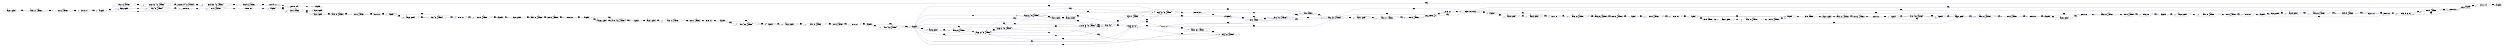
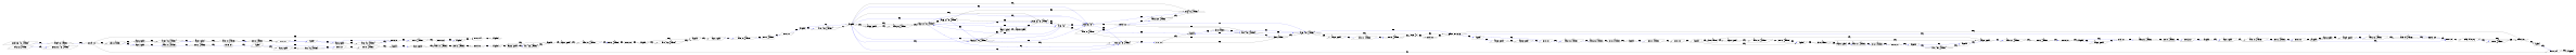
  digraph {
    rankdir=LR
    node [shape=parallelogram]
    edge [arrowhead=box color=blue]
    n1 [label="sub sp , sp , # address"]
    n2 [label="stp x22 , x21 , [ sp , # address ]"]
-   n3 [label="stp x20 , x19 , [ sp , # address ]" shape=note]
    n4 [label="stp x29 , x30 , [ sp , # address ]"]
    n5 [label="add x29 , sp , # address" shape=diamond]
    n6 [label="mov w19 , w0" shape=diamond]
    n7 [label="cbnz w0 , address"]
    n8 [label="mov w0 , w19" shape=note]
    n9 [label="mov w0 , w19"]
    n10 [label="adrp x8 , symbol" shape=note]
    n11 [label="adrp x1 , symbol" shape=diamond]
    n12 [label="bl symbol" shape=diamond]
    n13 [label="bl symbol" shape=note]
+   n14 [label="ldr x20 , [ x8 , # address ]"]
    n15 [label="add x1 , x1 , # address" shape=note]
    n16 [label="adrp x1 , symbol" shape=diamond]
    n17 [label="mov w2 , # address" shape=diamond]
    n18 [label="add x1 , x1 , # address" shape=diamond]
    n19 [label="mov w2 , # address" shape=diamond]
    n20 [label="mov x0 , xzr"]
    n21 [label="bl symbol"]
    n22 [label="adrp x8 , symbol" shape=diamond]
    n23 [label="mov x2 , x0" shape=diamond]
    n24 [label="ldr x3 , [ x8 , # address ]"]
    n25 [label="mov w1 , # address"]
    n26 [label="mov x0 , x20" shape=note]
    n27 [label="bl symbol"]
    n28 [label="mov x0 , xzr" shape=note]
    n29 [label="bl symbol"]
    n30 [label="adrp x8 , symbol"]
    n31 [label="mov x1 , x0"]
    n32 [label="ldr x2 , [ x8 , # address ]" shape=diamond]
    n33 [label="mov w0 , # address"]
    n34 [label="bl symbol" shape=note]
    n35 [label="adrp x1 , symbol" shape=diamond]
    n36 [label="add x1 , x1 , # address" shape=note]
    n37 [label="mov w2 , # address" shape=note]
    n38 [label="mov x0 , xzr" shape=diamond]
    n39 [label="bl symbol" shape=diamond]
    n40 [label="adrp x22 , symbol" shape=note]
    n41 [label="bl symbol" shape=diamond]
    n42 [label="ldr x1 , [ x22 , # address ]" shape=note]
    n43 [label="adrp x1 , symbol" shape=note]
    n44 [label="add x1 , x1 , # address"]
    n45 [label="mov w2 , # address" shape=note]
    n46 [label="mov x0 , xzr" shape=note]
    n47 [label="bl symbol" shape=diamond]
    n48 [label="ldr x1 , [ x22 , # address ]"]
    n49 [label="bl symbol"]
    n50 [label="adrp x1 , symbol"]
    n51 [label="add x1 , x1 , # address"]
    n52 [label="mov w2 , # address" shape=note]
    n53 [label="mov x0 , xzr"]
    n54 [label="bl symbol" shape=note]
    n55 [label="ldr x1 , [ x22 , # address ]"]
    n56 [label="bl symbol" shape=diamond]
    n57 [label="adrp x8 , symbol" shape=diamond]
    n58 [label="ldp q2 , q0 , [ x8 , # address ]" shape=note]
    n59 [label="ldp q3 , q4 , [ x8 , # address ]" shape=note]
    n60 [label="ldp q5 , q1 , [ x8 , # address ]" shape=diamond]
    n61 [label="stp q0 , q3 , [ sp , # address ]" shape=note]
    n62 [label="ldr q0 , [ x8 ]"]
    n63 [label="str q4 , [ sp , # address ]" shape=diamond]
    n64 [label="stp q0 , q5 , [ sp ]" shape=note]
    n65 [label="stp q1 , q2 , [ sp , # address ]"]
    n66 [label="add x8 , x8 , # address"]
    n67 [label="adrp x1 , symbol" shape=note]
    n68 [label="add x1 , x1 , # address"]
    n69 [label="mov x21 , sp" shape=diamond]
    n70 [label="mov x0 , x20" shape=note]
    n71 [label="adrp x20 , symbol" shape=note]
    n72 [label="cbnz x1 , address" shape=diamond]
    n73 [label="bl symbol" shape=note]
    n74 [label="add x20 , x20 , # address"]
    n75 [label="ldr x8 , [ x21 , # address ]" shape=diamond]
    n76 [label="ldr x1 , [ x21 , # address ]!" shape=diamond]
    n77 [label="cbz w0 , address" shape=diamond]
    n78 [label="adrp x1 , symbol"]
    n79 [label="cmp x8 , # 0" shape=note]
    n80 [label="csel x21 , x20 , x8 , eq" shape=diamond]
    n81 [label="add x1 , x1 , # address"]
    n82 [label="mov x0 , xzr" shape=diamond]
    n83 [label="bl symbol"]
    n84 [label="cmp x21 , x20" shape=diamond]
    n85 [label="mov x2 , x21" shape=diamond]
    n86 [label="mov w2 , # address" shape=diamond]
    n87 [label="adrp x2 , symbol"]
    n88 [label="mov x1 , x0"]
    n89 [label="mov x1 , x0" shape=note]
    n90 [label="csel x3 , x9 , x8 , eq"]
    n91 [label="bl symbol" shape=note]
    n92 [label="adrp x3 , symbol"]
    n93 [label="add x2 , x2 , # address"]
    n94 [label="add x3 , x3 , # address" shape=note]
    n95 [label="mov w0 , # address" shape=note]
    n96 [label="bl symbol" shape=diamond]
    n97 [label="mov w0 , # address"]
    n98 [label="mov x1 , xzr"]
    n99 [label="bl symbol"]
    n100 [label="cbz x0 , address" shape=note]
    n101 [label="bl symbol"]
    n102 [label="adrp x1 , symbol" shape=diamond]
    n103 [label="adrp x1 , symbol" shape=diamond]
    n104 [label="cbz w0 , address" shape=diamond]
    n105 [label="add x1 , x1 , # address"]
    n106 [label="add x1 , x1 , # address"]
    n107 [label="mov w2 , # address" shape=diamond]
    n108 [label="mov w2 , # address" shape=note]
    n109 [label="mov x0 , xzr" shape=diamond]
    n110 [label="bl symbol" shape=note]
    n111 [label="adrp x2 , symbol"]
    n112 [label="mov x1 , x0" shape=diamond]
    n113 [label="add x2 , x2 , # address" shape=diamond]
    n114 [label="mov w0 , # address" shape=note]
    n115 [label="mov x3 , x20"]
    n116 [label="bl symbol" shape=diamond]
    n117 [label="adrp x1 , symbol"]
    n118 [label="add x1 , x1 , # address"]
    n119 [label="mov w2 , # address" shape=note]
    n120 [label="mov x0 , xzr"]
    n121 [label="bl symbol" shape=note]
    n122 [label="adrp x8 , symbol" shape=note]
    n123 [label="adrp x9 , symbol"]
    n124 [label="add x8 , x8 , # address"]
    n125 [label="add x9 , x9 , # address" shape=diamond]
    n126 [label="mov w0 , # address"]
    n127 [label="adrp x1 , symbol" shape=note]
    n128 [label="add x1 , x1 , # address" shape=note]
    n129 [label="mov w2 , # address" shape=note]
    n130 [label="mov x0 , xzr" shape=diamond]
    n131 [label="bl symbol"]
    n132 [label="ldr x1 , [ x22 , # address ]" shape=diamond]
    n133 [label="bl symbol"]
    n1 -> n2 [label=CFG]
-   n2 -> n3 [color=black label=CFG]
-   n3 -> n4 [color=black label=CFG]
    n4 -> n5 [arrowhead=odot label=CFG]
    n5 -> n6 [arrowhead=odot label=CFG]
    n6 -> n7 [color=black label=CFG]
    n6 -> n8 [arrowhead=dot color=black label=DFG]
    n6 -> n9 [arrowhead=odot color=black label=DFG]
    n7 -> n10 [arrowhead=dot color=black label=CFG]
    n7 -> n11 [arrowhead=dot label=CFG]
    n8 -> n12 [arrowhead=dot color=black label=DFG]
    n9 -> n13 [arrowhead=odot color=black label=DFG]
+   n10 -> n14 [arrowhead=dot color=black label=CFG]
    n11 -> n15 [arrowhead=dot label=CFG]
+   n14 -> n16 [label=CFG]
    n15 -> n17 [arrowhead=odot label=CFG]
    n16 -> n18 [arrowhead=odot color=black label=CFG]
    n17 -> n28 [arrowhead=odot label=CFG]
    n18 -> n19 [label=CFG]
    n19 -> n20 [arrowhead=dot color=black label=CFG]
    n20 -> n21 [label=CFG]
    n21 -> n22 [arrowhead=dot label=CFG]
    n21 -> n23 [arrowhead=odot label=DFG]
    n22 -> n24 [arrowhead=dot color=black label=CFG]
    n23 -> n25 [label=CFG]
    n24 -> n23 [arrowhead=dot label=CFG]
    n25 -> n26 [arrowhead=odot color=black label=CFG]
    n26 -> n27 [arrowhead=dot label=CFG]
    n27 -> n8 [color=black label=CFG]
    n28 -> n29 [arrowhead=odot label=CFG]
    n29 -> n30 [color=black label=CFG]
    n29 -> n31 [arrowhead=dot label=DFG]
    n30 -> n32 [arrowhead=dot color=black label=CFG]
    n31 -> n33 [arrowhead=dot color=black label=CFG]
    n32 -> n31 [arrowhead=odot label=CFG]
    n33 -> n34 [color=black label=CFG]
    n34 -> n35 [label=CFG]
    n35 -> n36 [color=black label=CFG]
    n36 -> n37 [color=black label=CFG]
    n37 -> n38 [color=black label=CFG]
    n38 -> n39 [arrowhead=odot label=CFG]
    n39 -> n40 [arrowhead=odot color=black label=CFG]
    n39 -> n41 [arrowhead=odot color=black label=DFG]
    n40 -> n42 [label=CFG]
    n41 -> n43 [arrowhead=odot color=black label=CFG]
    n42 -> n41 [arrowhead=odot color=black label=DFG]
    n43 -> n44 [arrowhead=dot color=black label=CFG]
    n44 -> n45 [label=CFG]
    n45 -> n46 [arrowhead=odot color=black label=CFG]
    n46 -> n47 [arrowhead=odot color=black label=CFG]
    n47 -> n48 [arrowhead=dot color=black label=CFG]
    n47 -> n49 [color=black label=DFG]
    n48 -> n49 [color=black label=DFG]
    n49 -> n50 [color=black label=CFG]
    n50 -> n51 [arrowhead=dot label=CFG]
    n51 -> n52 [arrowhead=odot label=CFG]
    n52 -> n53 [arrowhead=odot label=CFG]
    n53 -> n54 [arrowhead=odot label=CFG]
    n54 -> n55 [arrowhead=dot label=CFG]
    n54 -> n56 [arrowhead=odot label=DFG]
    n55 -> n56 [arrowhead=odot color=black label=DFG]
    n56 -> n57 [arrowhead=dot color=black label=CFG]
    n56 -> n58 [arrowhead=dot color=black label=DFG]
    n56 -> n59 [arrowhead=dot label=DFG]
    n56 -> n60 [label=DFG]
    n56 -> n61 [arrowhead=dot color=black label=DFG]
    n56 -> n62 [arrowhead=odot label=DFG]
    n56 -> n63 [color=black label=DFG]
    n56 -> n64 [label=DFG]
    n56 -> n65 [label=DFG]
    n57 -> n66 [arrowhead=dot color=black label=CFG]
    n58 -> n59 [arrowhead=odot color=black label=CFG]
    n58 -> n61 [arrowhead=dot label=DFG]
+   n58 -> n62 [label=DFG]
    n58 -> n64 [arrowhead=dot label=DFG]
    n58 -> n65 [label=DFG]
    n59 -> n60 [label=CFG]
    n59 -> n61 [color=black label=DFG]
    n59 -> n63 [arrowhead=dot color=black label=DFG]
    n60 -> n64 [arrowhead=dot label=DFG]
    n60 -> n65 [color=black label=DFG]
    n60 -> n67 [color=black label=CFG]
    n61 -> n62 [arrowhead=odot color=black label=CFG]
    n62 -> n58 [label=DFG]
    n62 -> n61 [arrowhead=odot label=DFG]
    n62 -> n64 [arrowhead=dot label=DFG]
    n62 -> n68 [color=black label=CFG]
    n63 -> n64 [arrowhead=dot label=CFG]
    n64 -> n65 [arrowhead=dot label=CFG]
    n64 -> n69 [arrowhead=odot color=black label=DFG]
    n65 -> n70 [label=CFG]
    n66 -> n58 [arrowhead=odot color=black label=CFG]
    n67 -> n71 [arrowhead=odot color=black label=CFG]
    n68 -> n69 [arrowhead=dot label=CFG]
    n68 -> n72 [arrowhead=odot color=black label=DFG]
    n68 -> n73 [arrowhead=odot label=DFG]
    n69 -> n74 [label=CFG]
    n69 -> n75 [arrowhead=dot label=DFG]
    n69 -> n76 [arrowhead=dot color=black label=DFG]
    n70 -> n73 [color=black label=CFG]
    n71 -> n61 [arrowhead=odot color=black label=CFG]
    n72 -> n70 [arrowhead=odot color=black label=CFG]
    n72 -> n75 [color=black label=CFG]
    n73 -> n77 [arrowhead=odot label=DFG]
    n74 -> n63 [color=black label=CFG]
    n75 -> n78 [color=black label=CFG]
    n75 -> n79 [arrowhead=odot color=black label=DFG]
    n75 -> n80 [arrowhead=odot label=DFG]
    n76 -> n72 [arrowhead=odot label=DFG]
    n76 -> n73 [label=DFG]
    n76 -> n75 [label=DFG]
    n77 -> n75 [arrowhead=odot label=CFG]
    n77 -> n76 [label=CFG]
    n78 -> n81 [arrowhead=odot label=CFG]
    n79 -> n80 [arrowhead=dot color=black label=DFG]
    n79 -> n82 [arrowhead=dot color=black label=CFG]
    n80 -> n83 [label=CFG]
    n80 -> n84 [arrowhead=odot label=DFG]
    n80 -> n85 [arrowhead=dot color=black label=DFG]
    n81 -> n86 [label=CFG]
    n82 -> n80 [color=black label=CFG]
    n83 -> n87 [arrowhead=odot label=CFG]
    n83 -> n88 [arrowhead=odot label=DFG]
    n84 -> n89 [arrowhead=dot label=CFG]
    n85 -> n90 [color=black label=DFG]
    n85 -> n91 [color=black label=CFG]
    n86 -> n79 [color=black label=CFG]
    n87 -> n92 [arrowhead=odot color=black label=CFG]
    n88 -> n93 [label=CFG]
    n89 -> n90 [color=black label=CFG]
    n90 -> n126 [label=CFG]
    n91 -> n9 [arrowhead=dot label=CFG]
    n92 -> n88 [arrowhead=odot label=CFG]
    n93 -> n94 [arrowhead=odot label=CFG]
    n94 -> n95 [arrowhead=dot color=black label=CFG]
    n95 -> n96 [arrowhead=odot color=black label=CFG]
    n96 -> n97 [arrowhead=odot label=CFG]
    n97 -> n98 [color=black label=CFG]
    n98 -> n99 [arrowhead=odot color=black label=CFG]
    n99 -> n100 [arrowhead=dot color=black label=DFG]
    n99 -> n101 [color=black label=DFG]
    n100 -> n102 [color=black label=CFG]
    n100 -> n103 [color=black label=CFG]
    n101 -> n104 [arrowhead=odot color=black label=DFG]
    n102 -> n105 [label=CFG]
    n103 -> n106 [color=black label=CFG]
    n104 -> n102 [color=black label=CFG]
    n104 -> n127 [color=black label=CFG]
    n105 -> n107 [arrowhead=dot color=black label=CFG]
    n106 -> n108 [arrowhead=odot color=black label=CFG]
    n107 -> n109 [label=CFG]
    n108 -> n101 [label=CFG]
    n109 -> n110 [arrowhead=dot color=black label=CFG]
    n110 -> n111 [arrowhead=odot label=CFG]
    n110 -> n112 [arrowhead=odot label=DFG]
    n111 -> n112 [arrowhead=odot label=CFG]
    n112 -> n113 [arrowhead=dot label=CFG]
    n113 -> n114 [arrowhead=odot color=black label=CFG]
    n114 -> n115 [arrowhead=dot label=CFG]
    n115 -> n116 [arrowhead=dot label=CFG]
    n116 -> n117 [label=CFG]
    n117 -> n118 [color=black label=CFG]
    n118 -> n119 [arrowhead=odot label=CFG]
    n119 -> n120 [label=CFG]
    n120 -> n121 [color=black label=CFG]
    n121 -> n89 [arrowhead=dot label=DFG]
    n121 -> n122 [arrowhead=dot color=black label=CFG]
    n122 -> n123 [arrowhead=dot color=black label=CFG]
    n123 -> n124 [arrowhead=odot label=CFG]
    n124 -> n125 [color=black label=CFG]
    n125 -> n84 [arrowhead=odot label=DFG]
    n126 -> n85 [arrowhead=dot color=black label=CFG]
    n127 -> n128 [arrowhead=dot label=CFG]
    n128 -> n129 [arrowhead=dot label=CFG]
    n129 -> n130 [arrowhead=odot label=CFG]
    n130 -> n131 [arrowhead=dot label=CFG]
    n131 -> n132 [arrowhead=odot label=CFG]
    n131 -> n133 [label=DFG]
    n132 -> n133 [arrowhead=odot color=black label=DFG]
    n133 -> n102 [arrowhead=odot label=CFG]
  }
